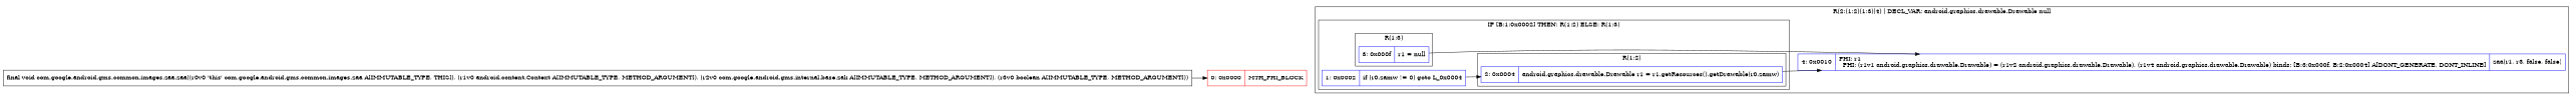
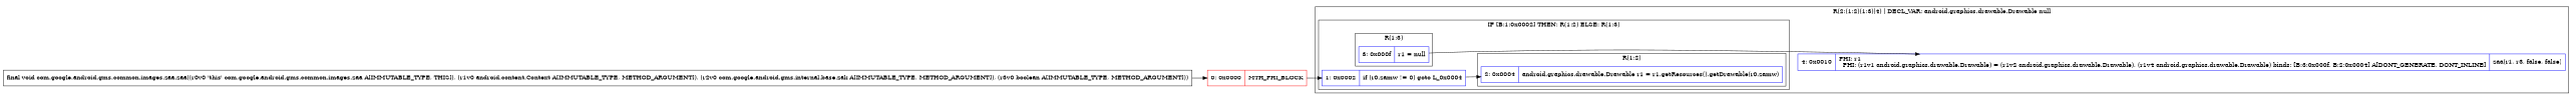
  digraph {
    rankdir=LR
    node [color=blue shape=record]
    n1 [label="{2\:\ 0x0004|android.graphics.drawable.Drawable r1 = r1.getResources().getDrawable(r0.zamw)\l}"]
    n2 [label="{3\:\ 0x000f|r1 = null\l}"]
    n3 [label="{1\:\ 0x0002|if (r0.zamw != 0) goto L_0x0004\l}"]
    n4 [label="{4\:\ 0x0010|PHI: r1 \l  PHI: (r1v1 android.graphics.drawable.Drawable) = (r1v2 android.graphics.drawable.Drawable), (r1v4 android.graphics.drawable.Drawable) binds: [B:3:0x000f, B:2:0x0004] A[DONT_GENERATE, DONT_INLINE]\l|zaa(r1, r3, false, false)\l}"]
    n5 [color=red label="{0\:\ 0x0000|MTH_PHI_BLOCK\l}"]
    n6 [label="{final void com.google.android.gms.common.images.zaa.zaa((r0v0 'this' com.google.android.gms.common.images.zaa A[IMMUTABLE_TYPE, THIS]), (r1v0 android.content.Context A[IMMUTABLE_TYPE, METHOD_ARGUMENT]), (r2v0 com.google.android.gms.internal.base.zak A[IMMUTABLE_TYPE, METHOD_ARGUMENT]), (r3v0 boolean A[IMMUTABLE_TYPE, METHOD_ARGUMENT])) }" color=""]
    subgraph cluster_1 {
      label="R(2:(1:2)(1:3)|4) | DECL_VAR: android.graphics.drawable.Drawable null\l"
      n4
      subgraph cluster_2 {
        label="IF [B:1:0x0002] THEN: R(1:2) ELSE: R(1:3)"
        n3
        subgraph cluster_3 {
          label="R(1:2)"
          n1
        }
        subgraph cluster_4 {
          label="R(1:3)"
          n2
        }
      }
    }
-   n1 -> n4
    n2 -> n4
    n3 -> n1
+   n5 -> n3
    n6 -> n5
  }
